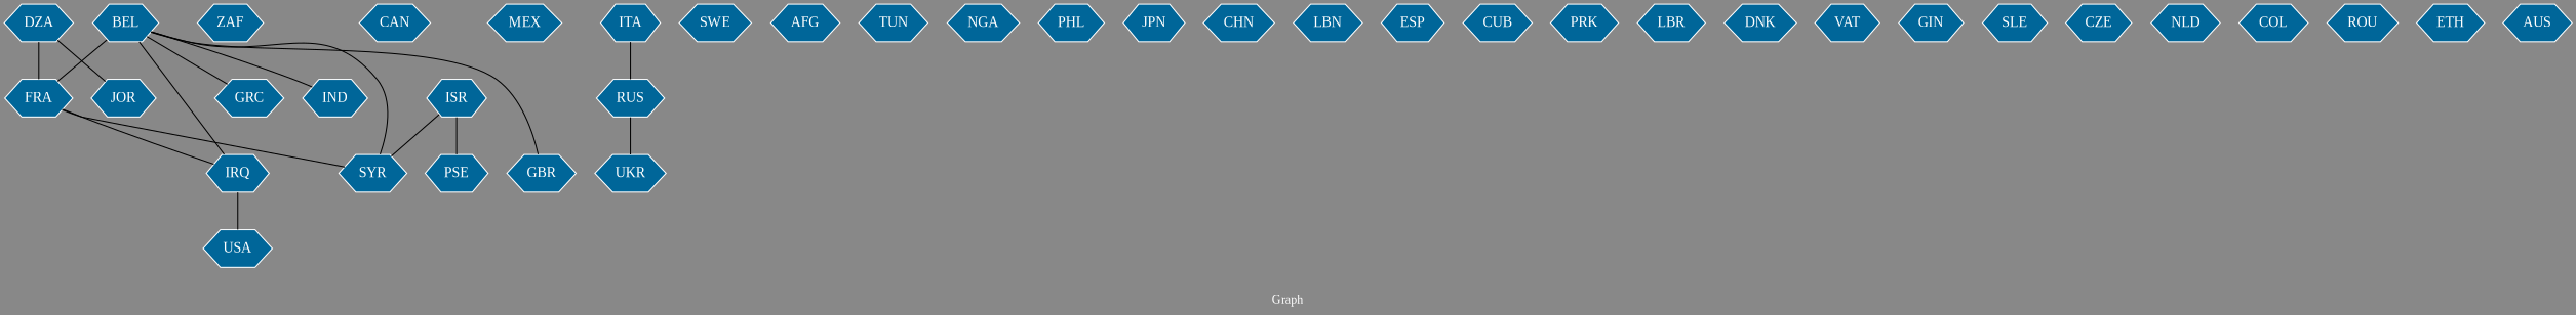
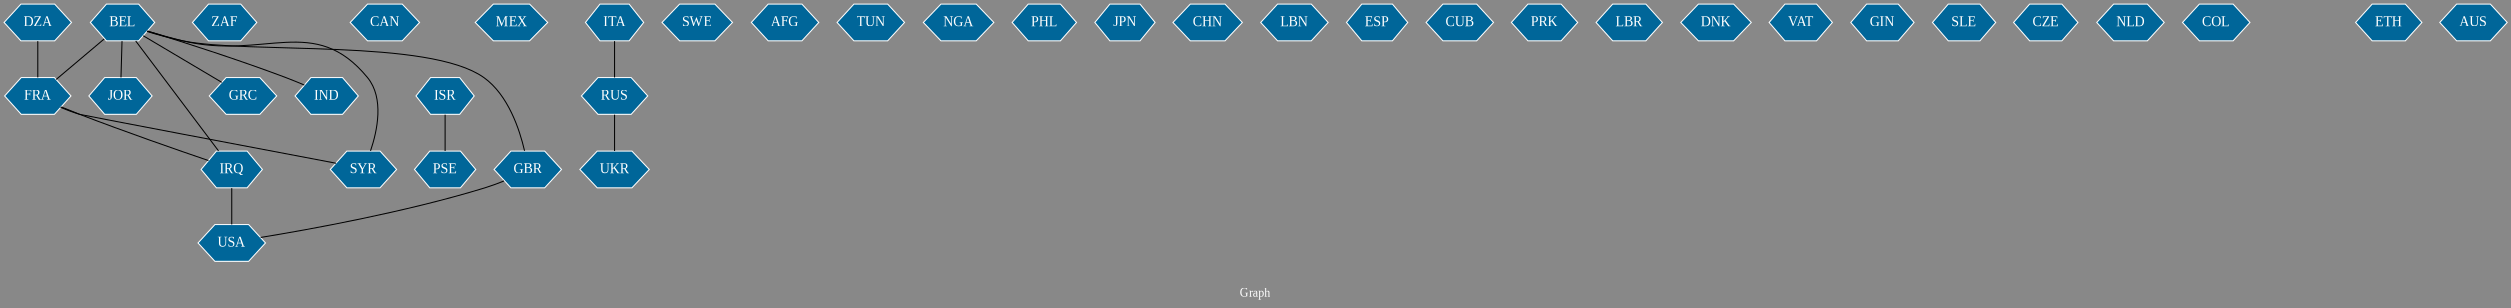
  graph {
    bgcolor="#888888"
    fontcolor=white
    fontname="Liberation Serif"
    fontsize=12
    label="Graph"
    node [color=white fillcolor="#006699" fontcolor=white fontname="Liberation Serif" shape=hexagon style=filled]
    edge [arrowhead=open color=black fontcolor=white fontname="Liberation Serif" fontsize=12 weight=1]
    n1 [label=USA]
    n2 [label=GBR]
    n3 [label=ZAF]
    n4 [label=IRQ]
    n5 [label=SYR]
    n6 [label=CAN]
    n7 [label=FRA]
    n8 [label=ISR]
    n9 [label=PSE]
    n10 [label=MEX]
    n11 [label=UKR]
    n12 [label=BEL]
    n13 [label=GRC]
    n14 [label=IND]
    n15 [label=JOR]
    n16 [label=DZA]
    n17 [label=SWE]
    n18 [label=AFG]
    n19 [label=TUN]
    n20 [label=NGA]
    n21 [label=PHL]
    n22 [label=JPN]
    n23 [label=CHN]
    n24 [label=RUS]
    n25 [label=LBN]
    n26 [label=ESP]
    n27 [label=CUB]
    n28 [label=PRK]
    n29 [label=LBR]
    n30 [label=DNK]
    n31 [label=VAT]
    n32 [label=ITA]
    n33 [label=GIN]
    n34 [label=SLE]
    n35 [label=CZE]
    n36 [label=NLD]
    n37 [label=COL]
-   n38 [label=ROU]
    n39 [label=ETH]
    n40 [label=AUS]
+   n2 -- n1 [weight=2]
    n4 -- n1 [weight=4]
    n7 -- n4
    n7 -- n5
-   n8 -- n5
    n8 -- n9 [weight=3]
    n12 -- n2
    n12 -- n4
    n12 -- n5 [weight=2]
    n12 -- n7 [weight=6]
    n12 -- n13
    n12 -- n14
-   n16 -- n15
+   n12 -- n15
    n16 -- n7 [weight=7]
    n24 -- n11 [weight=12]
    n32 -- n24
  }
